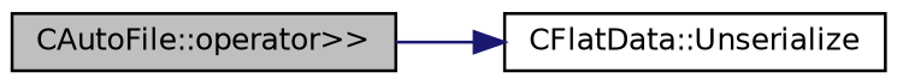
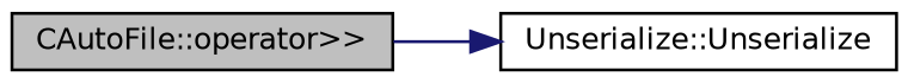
  digraph {
    rankdir=LR
    node [color=black fontname=Helvetica fontsize=10 shape=record style=filled]
    n1 [fillcolor=grey75 fontcolor=black height=0.2 label="CAutoFile::operator\>\>" width=0.4]
-   n2 [fillcolor=white height=0.2 label="CFlatData::Unserialize" width=0.4]
+   n2 [fillcolor=white height=0.2 label="Unserialize::Unserialize" width=0.4]
    n1 -> n2 [color=midnightblue fontname=Helvetica fontsize=10 labelfontname=Helvetica labelfontsize=10 style=solid]
  }
